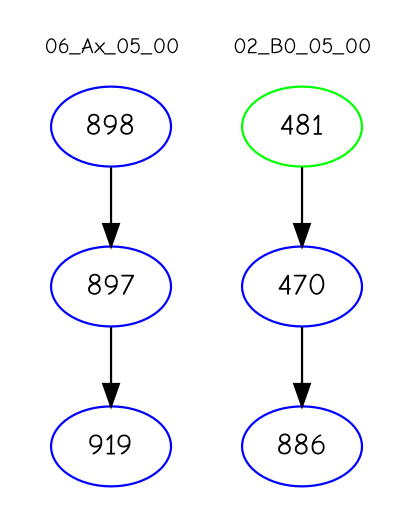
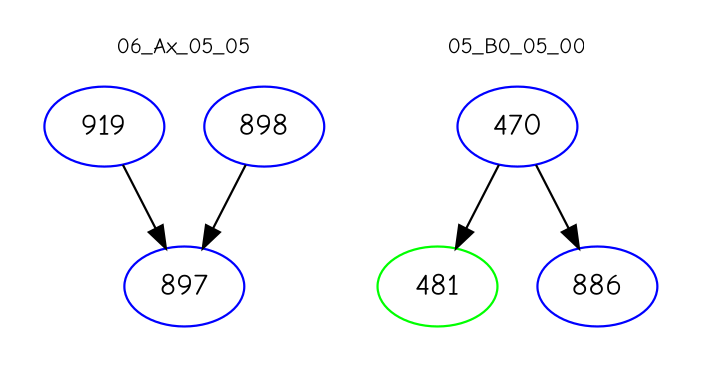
  digraph {
    fontname="Comic Neue"
    node [color=blue fontname="Comic Neue"]
    edge [color=black fontname="Comic Neue"]
    n1 [label=898]
    n2 [label=897]
    n3 [label=919]
    n4 [color=green label=481]
    n5 [label=470]
    n6 [label=886]
    subgraph cluster_1 {
      color=white
      fontsize=10
-     label="06_Ax_05_00"
+     label="06_Ax_05_05"
      n1
      n2
      n3
    }
    subgraph cluster_2 {
      color=white
      fontsize=10
-     label="02_B0_05_00"
+     label="05_B0_05_00"
      n4
      n5
      n6
    }
    n1 -> n2
-   n2 -> n3
-   n4 -> n5
+   n3 -> n2
+   n5 -> n4
    n5 -> n6
  }
